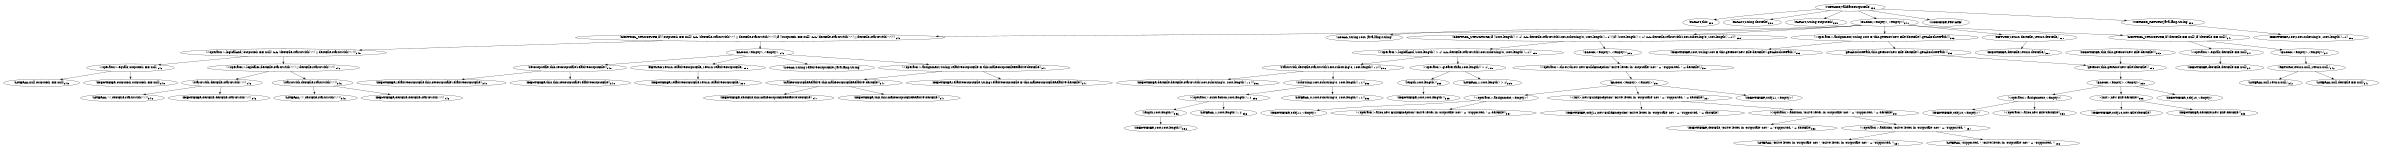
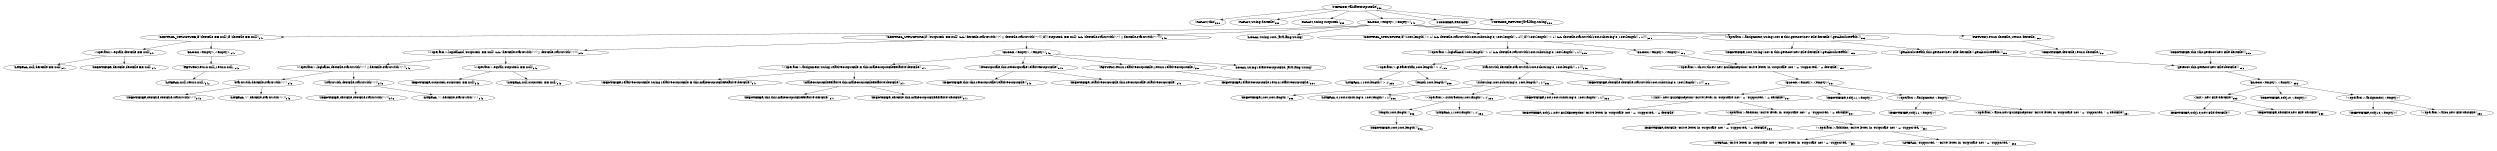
  digraph {
    n1 [label=<(METHOD,validateOutputFile)<SUB>338</SUB>>]
    n2 [label=<(PARAM,this)<SUB>338</SUB>>]
    n3 [label=<(PARAM,String destFile)<SUB>338</SUB>>]
    n4 [label=<(PARAM,String outputDir)<SUB>339</SUB>>]
    n5 [label=<(BLOCK,&lt;empty&gt;,&lt;empty&gt;)<SUB>340</SUB>>]
    n6 [label=<(MODIFIER,PRIVATE)>]
    n7 [label=<(METHOD_RETURN,java.lang.String)<SUB>338</SUB>>]
    n8 [label=<(CONTROL_STRUCTURE,if (destFile == null),if (destFile == null))<SUB>341</SUB>>]
    n9 [label=<(CONTROL_STRUCTURE,if ((outputDir == null) &amp;&amp; (destFile.startsWith(&quot;/&quot;) || destFile.startsWith(&quot;\\&quot;))),if ((outputDir == null) &amp;&amp; (destFile.startsWith(&quot;/&quot;) || destFile.startsWith(&quot;\\&quot;))))<SUB>345</SUB>>]
    n10 [label=<(LOCAL,String root: java.lang.String)>]
    n11 [label=<(&lt;operator&gt;.assignment,String root = this.getRoot(new File(destFile)).getAbsolutePath())<SUB>353</SUB>>]
    n12 [label=<(CONTROL_STRUCTURE,if ((root.length() &gt; 1) &amp;&amp; destFile.startsWith(root.substring(0, root.length() - 1))),if ((root.length() &gt; 1) &amp;&amp; destFile.startsWith(root.substring(0, root.length() - 1))))<SUB>355</SUB>>]
    n13 [label=<(RETURN,return destFile;,return destFile;)<SUB>361</SUB>>]
    n14 [label=<(&lt;operator&gt;.equals,destFile == null)<SUB>341</SUB>>]
    n15 [label=<(BLOCK,&lt;empty&gt;,&lt;empty&gt;)<SUB>341</SUB>>]
    n16 [label=<(&lt;operator&gt;.logicalAnd,(outputDir == null) &amp;&amp; (destFile.startsWith(&quot;/&quot;) || destFile.startsWith(&quot;\\&quot;)))<SUB>345</SUB>>]
    n17 [label=<(BLOCK,&lt;empty&gt;,&lt;empty&gt;)<SUB>346</SUB>>]
    n18 [label=<(IDENTIFIER,root,String root = this.getRoot(new File(destFile)).getAbsolutePath())<SUB>353</SUB>>]
    n19 [label=<(getAbsolutePath,this.getRoot(new File(destFile)).getAbsolutePath())<SUB>353</SUB>>]
    n20 [label=<(&lt;operator&gt;.logicalAnd,(root.length() &gt; 1) &amp;&amp; destFile.startsWith(root.substring(0, root.length() - 1)))<SUB>355</SUB>>]
    n21 [label=<(BLOCK,&lt;empty&gt;,&lt;empty&gt;)<SUB>356</SUB>>]
    n22 [label=<(IDENTIFIER,destFile,return destFile;)<SUB>361</SUB>>]
    n23 [label=<(IDENTIFIER,destFile,destFile == null)<SUB>341</SUB>>]
    n24 [label=<(LITERAL,null,destFile == null)<SUB>341</SUB>>]
    n25 [label=<(RETURN,return null;,return null;)<SUB>342</SUB>>]
    n26 [label=<(LITERAL,null,return null;)<SUB>342</SUB>>]
    n27 [label=<(&lt;operator&gt;.equals,outputDir == null)<SUB>346</SUB>>]
    n28 [label=<(&lt;operator&gt;.logicalOr,destFile.startsWith(&quot;/&quot;) || destFile.startsWith(&quot;\\&quot;))<SUB>346</SUB>>]
    n29 [label=<(LOCAL,String relativeOutputFile: java.lang.String)>]
    n30 [label=<(&lt;operator&gt;.assignment,String relativeOutputFile = this.makeOutputFileRelative(destFile))<SUB>347</SUB>>]
    n31 [label=<(setOutputfile,this.setOutputfile(relativeOutputFile))<SUB>948</SUB>>]
    n32 [label=<(RETURN,return relativeOutputFile;,return relativeOutputFile;)<SUB>350</SUB>>]
    n33 [label=<(IDENTIFIER,outputDir,outputDir == null)<SUB>345</SUB>>]
    n34 [label=<(LITERAL,null,outputDir == null)<SUB>345</SUB>>]
    n35 [label=<(startsWith,destFile.startsWith(&quot;/&quot;))<SUB>346</SUB>>]
    n36 [label=<(startsWith,destFile.startsWith(&quot;\\&quot;))<SUB>346</SUB>>]
    n37 [label=<(IDENTIFIER,destFile,destFile.startsWith(&quot;/&quot;))<SUB>346</SUB>>]
    n38 [label=<(LITERAL,&quot;/&quot;,destFile.startsWith(&quot;/&quot;))<SUB>346</SUB>>]
    n39 [label=<(IDENTIFIER,destFile,destFile.startsWith(&quot;\\&quot;))<SUB>346</SUB>>]
    n40 [label=<(LITERAL,&quot;\\&quot;,destFile.startsWith(&quot;\\&quot;))<SUB>346</SUB>>]
    n41 [label=<(IDENTIFIER,relativeOutputFile,String relativeOutputFile = this.makeOutputFileRelative(destFile))<SUB>347</SUB>>]
    n42 [label=<(makeOutputFileRelative,this.makeOutputFileRelative(destFile))<SUB>347</SUB>>]
    n43 [label=<(IDENTIFIER,this,this.setOutputfile(relativeOutputFile))<SUB>348</SUB>>]
    n44 [label=<(IDENTIFIER,relativeOutputFile,this.setOutputfile(relativeOutputFile))<SUB>348</SUB>>]
    n45 [label=<(IDENTIFIER,relativeOutputFile,return relativeOutputFile;)<SUB>350</SUB>>]
    n46 [label=<(IDENTIFIER,this,this.makeOutputFileRelative(destFile))<SUB>347</SUB>>]
    n47 [label=<(IDENTIFIER,destFile,this.makeOutputFileRelative(destFile))<SUB>347</SUB>>]
    n48 [label=<(getRoot,this.getRoot(new File(destFile)))<SUB>353</SUB>>]
    n49 [label=<(BLOCK,&lt;empty&gt;,&lt;empty&gt;)<SUB>353</SUB>>]
    n50 [label=<(IDENTIFIER,this,this.getRoot(new File(destFile)))<SUB>353</SUB>>]
    n51 [label=<(&lt;operator&gt;.assignment,&lt;empty&gt;)>]
    n52 [label=<(&lt;init&gt;,new File(destFile))<SUB>353</SUB>>]
    n53 [label=<(IDENTIFIER,$obj10,&lt;empty&gt;)>]
    n54 [label=<(IDENTIFIER,$obj10,&lt;empty&gt;)>]
    n55 [label=<(&lt;operator&gt;.alloc,new File(destFile))<SUB>353</SUB>>]
    n56 [label=<(IDENTIFIER,$obj10,new File(destFile))>]
    n57 [label=<(IDENTIFIER,destFile,new File(destFile))<SUB>353</SUB>>]
    n58 [label=<(&lt;operator&gt;.greaterThan,root.length() &gt; 1)<SUB>155</SUB>>]
    n59 [label=<(startsWith,destFile.startsWith(root.substring(0, root.length() - 1)))<SUB>356</SUB>>]
    n60 [label=<(&lt;operator&gt;.throw,throw new BuildException(&quot;Drive letter in 'outputfile' not &quot; + &quot;supported: &quot; + destFile);)<SUB>357</SUB>>]
    n61 [label=<(length,root.length())<SUB>355</SUB>>]
    n62 [label=<(LITERAL,1,root.length() &gt; 1)<SUB>355</SUB>>]
    n63 [label=<(IDENTIFIER,destFile,destFile.startsWith(root.substring(0, root.length() - 1)))<SUB>356</SUB>>]
    n64 [label=<(substring,root.substring(0, root.length() - 1))<SUB>356</SUB>>]
    n65 [label=<(IDENTIFIER,root,root.length())<SUB>355</SUB>>]
    n66 [label=<(IDENTIFIER,root,root.substring(0, root.length() - 1))<SUB>356</SUB>>]
    n67 [label=<(LITERAL,0,root.substring(0, root.length() - 1))<SUB>356</SUB>>]
    n68 [label=<(&lt;operator&gt;.subtraction,root.length() - 1)<SUB>356</SUB>>]
    n69 [label=<(length,root.length())<SUB>356</SUB>>]
    n70 [label=<(LITERAL,1,root.length() - 1)<SUB>356</SUB>>]
    n71 [label=<(IDENTIFIER,root,root.length())<SUB>356</SUB>>]
    n72 [label=<(BLOCK,&lt;empty&gt;,&lt;empty&gt;)<SUB>357</SUB>>]
    n73 [label=<(&lt;operator&gt;.assignment,&lt;empty&gt;)>]
    n74 [label=<(&lt;init&gt;,new BuildException(&quot;Drive letter in 'outputfile' not &quot; + &quot;supported: &quot; + destFile))<SUB>357</SUB>>]
    n75 [label=<(IDENTIFIER,$obj11,&lt;empty&gt;)>]
    n76 [label=<(IDENTIFIER,$obj11,&lt;empty&gt;)>]
    n77 [label=<(&lt;operator&gt;.alloc,new BuildException(&quot;Drive letter in 'outputfile' not &quot; + &quot;supported: &quot; + destFile))<SUB>357</SUB>>]
    n78 [label=<(IDENTIFIER,$obj11,new BuildException(&quot;Drive letter in 'outputfile' not &quot; + &quot;supported: &quot; + destFile))>]
    n79 [label=<(&lt;operator&gt;.addition,&quot;Drive letter in 'outputfile' not &quot; + &quot;supported: &quot; + destFile)<SUB>357</SUB>>]
    n80 [label=<(&lt;operator&gt;.addition,&quot;Drive letter in 'outputfile' not &quot; + &quot;supported: &quot;)<SUB>357</SUB>>]
    n81 [label=<(IDENTIFIER,destFile,&quot;Drive letter in 'outputfile' not &quot; + &quot;supported: &quot; + destFile)<SUB>358</SUB>>]
    n82 [label=<(LITERAL,&quot;Drive letter in 'outputfile' not &quot;,&quot;Drive letter in 'outputfile' not &quot; + &quot;supported: &quot;)<SUB>357</SUB>>]
    n83 [label=<(LITERAL,&quot;supported: &quot;,&quot;Drive letter in 'outputfile' not &quot; + &quot;supported: &quot;)<SUB>358</SUB>>]
    n1 -> n2
    n1 -> n3
    n1 -> n4
    n1 -> n5
    n1 -> n6
    n1 -> n7
    n5 -> n8
    n5 -> n9
    n5 -> n10
    n5 -> n11
    n5 -> n12
    n5 -> n13
    n8 -> n14
    n8 -> n15
    n9 -> n16
    n9 -> n17
    n11 -> n18
    n11 -> n19
    n12 -> n20
    n12 -> n21
    n13 -> n22
    n14 -> n23
-   n25 -> n24
+   n14 -> n24
    n15 -> n25
    n16 -> n27
    n16 -> n28
    n17 -> n29
    n17 -> n30
    n17 -> n31
    n17 -> n32
    n19 -> n48
    n20 -> n58
    n20 -> n59
    n21 -> n60
    n25 -> n26
    n27 -> n33
    n27 -> n34
    n28 -> n35
    n28 -> n36
    n30 -> n41
    n30 -> n42
    n31 -> n43
    n31 -> n44
    n32 -> n45
    n35 -> n37
    n35 -> n38
    n36 -> n39
    n36 -> n40
    n42 -> n46
    n42 -> n47
    n48 -> n49
    n49 -> n51
    n49 -> n52
    n49 -> n53
    n50 -> n48
    n51 -> n54
    n51 -> n55
    n52 -> n56
    n52 -> n57
    n58 -> n61
    n58 -> n62
    n59 -> n63
    n59 -> n64
    n60 -> n72
    n61 -> n65
-   n7 -> n66
+   n64 -> n66
    n64 -> n67
    n64 -> n68
    n68 -> n69
    n68 -> n70
    n69 -> n71
    n72 -> n73
    n72 -> n74
    n72 -> n75
    n73 -> n76
    n73 -> n77
    n74 -> n78
    n74 -> n79
    n79 -> n80
    n79 -> n81
    n80 -> n82
    n80 -> n83
  }
